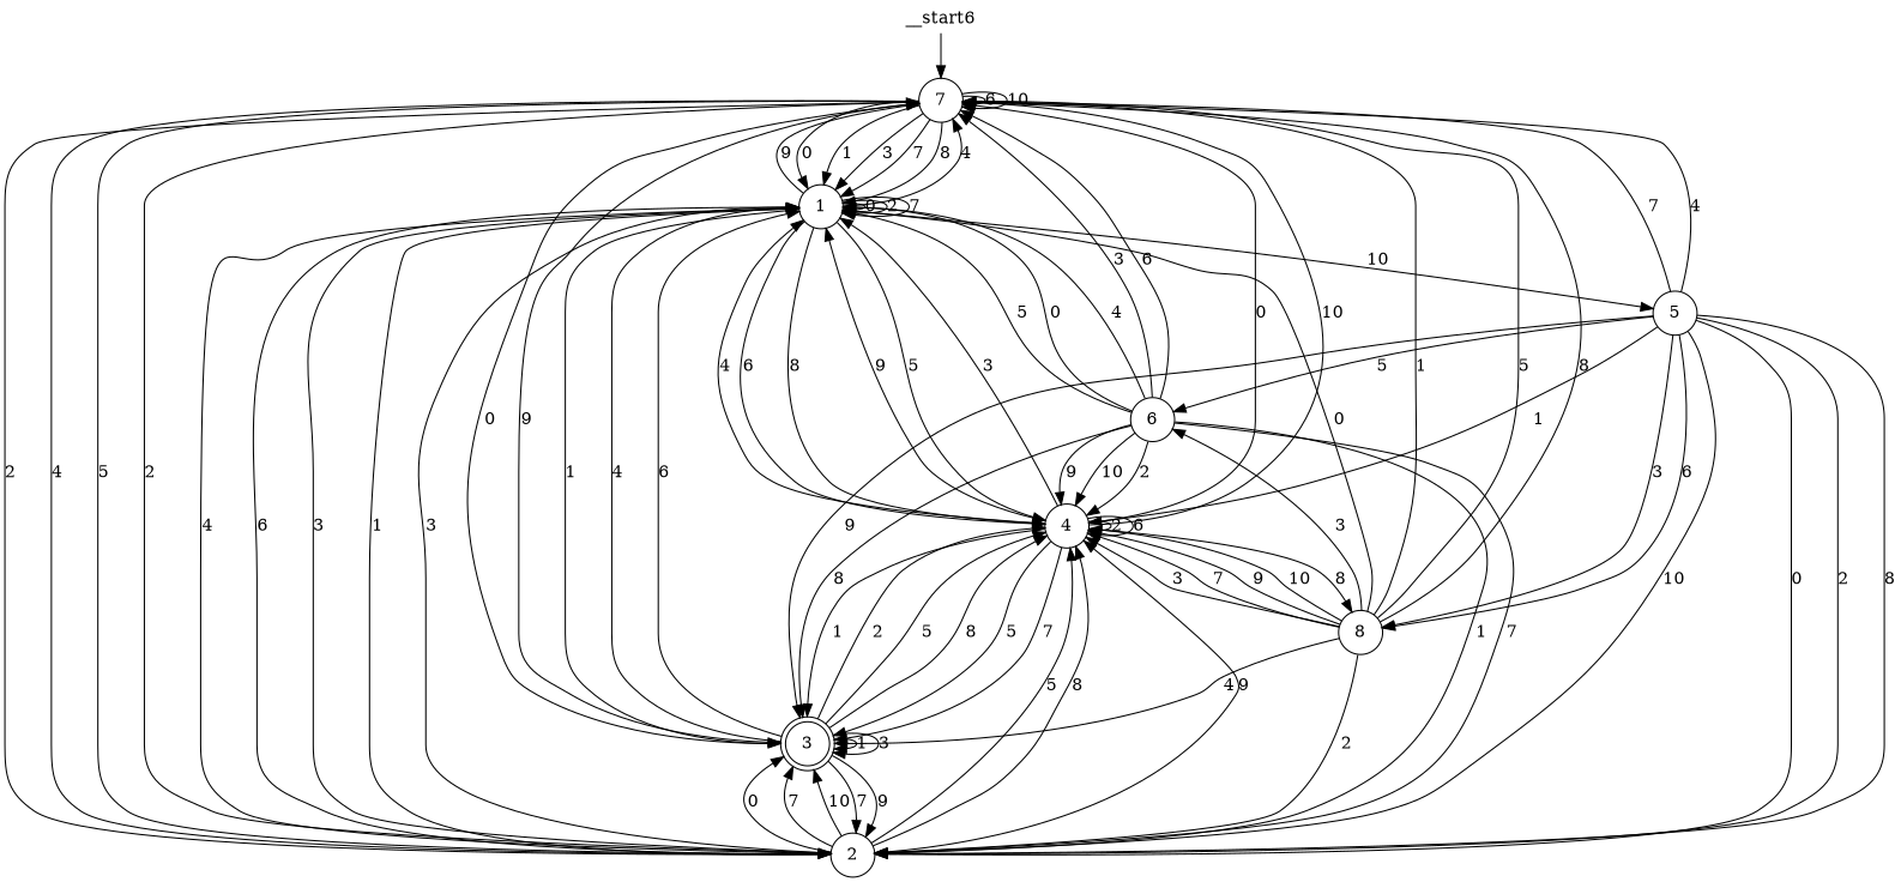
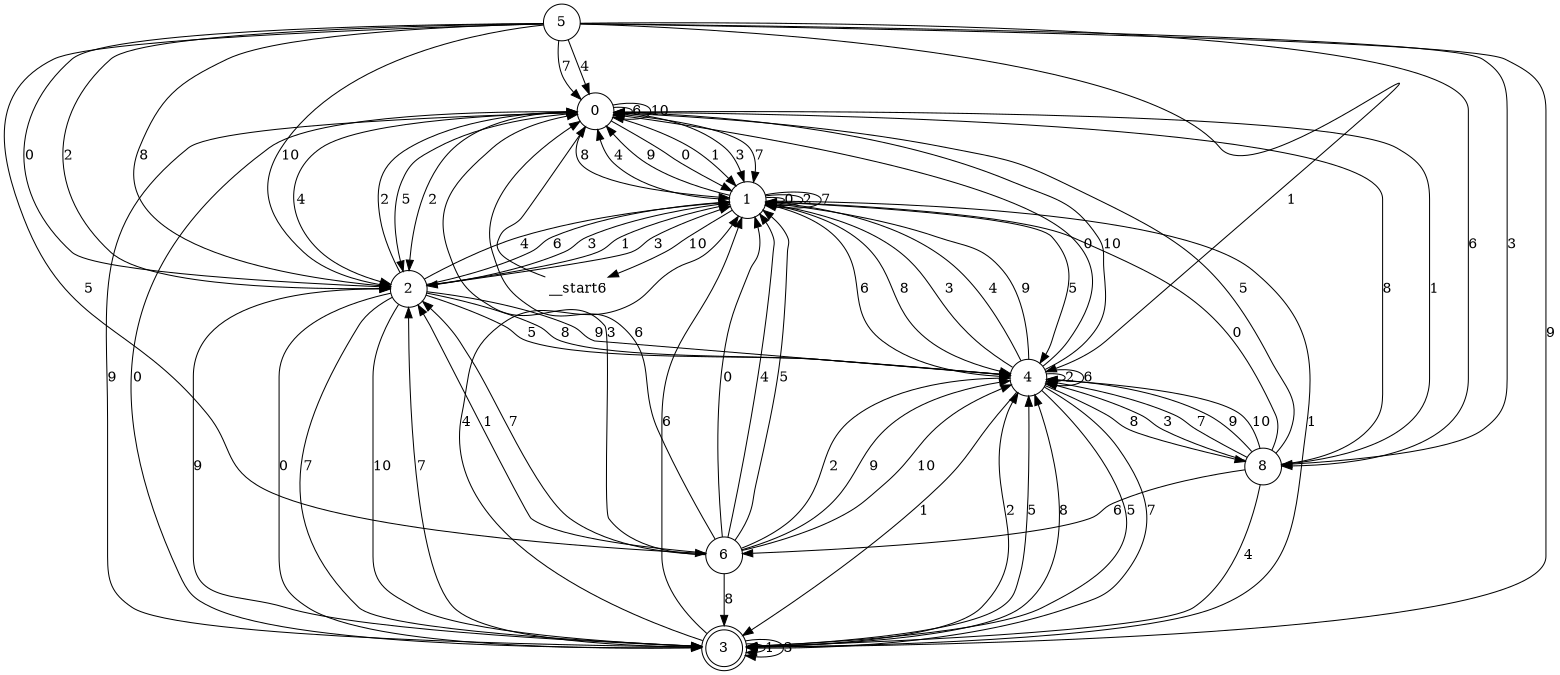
  digraph {
    node [shape=circle]
-   n1 [label=7]
+   n1 [label=0]
    n2 [label=1]
    n3 [label=2]
    n4 [label=3 shape=doublecircle]
    n5 [label=4]
    n6 [label=5]
    n7 [label=8]
    n8 [label=6]
    n9 [height=0 label=__start6 shape=none width=0]
    n1 -> n1 [label=6]
    n1 -> n1 [label=10]
    n1 -> n2 [label=0]
    n1 -> n2 [label=1]
    n1 -> n2 [label=3]
    n1 -> n2 [label=7]
    n1 -> n2 [label=8]
    n1 -> n3 [label=2]
    n1 -> n3 [label=4]
    n1 -> n3 [label=5]
    n1 -> n4 [label=9]
    n2 -> n1 [label=4]
    n2 -> n1 [label=9]
    n2 -> n2 [label=0]
    n2 -> n2 [label=2]
    n2 -> n2 [label=7]
    n2 -> n3 [label=3]
    n2 -> n4 [label=1]
    n2 -> n5 [label=5]
    n2 -> n5 [label=6]
    n2 -> n5 [label=8]
-   n2 -> n6 [label=10]
+   n2 -> n9 [label=10]
    n3 -> n1 [label=2]
    n3 -> n2 [label=1]
    n3 -> n2 [label=3]
    n3 -> n2 [label=4]
    n3 -> n2 [label=6]
    n3 -> n4 [label=0]
    n3 -> n4 [label=7]
    n3 -> n4 [label=10]
    n3 -> n5 [label=5]
    n3 -> n5 [label=8]
    n3 -> n5 [label=9]
    n4 -> n1 [label=0]
    n4 -> n2 [label=4]
    n4 -> n2 [label=6]
    n4 -> n3 [label=7]
    n4 -> n3 [label=9]
    n4 -> n4 [label=1]
    n4 -> n4 [label=3]
    n4 -> n5 [label=2]
    n4 -> n5 [label=5]
    n4 -> n5 [label=8]
    n5 -> n1 [label=0]
    n5 -> n1 [label=10]
    n5 -> n2 [label=3]
    n5 -> n2 [label=4]
    n5 -> n2 [label=9]
    n5 -> n4 [label=1]
    n5 -> n4 [label=5]
    n5 -> n4 [label=7]
    n5 -> n5 [label=2]
    n5 -> n5 [label=6]
    n5 -> n7 [label=8]
    n6 -> n1 [label=4]
    n6 -> n1 [label=7]
    n6 -> n3 [label=0]
    n6 -> n3 [label=2]
    n6 -> n3 [label=8]
    n6 -> n3 [label=10]
    n6 -> n4 [label=9]
    n6 -> n5 [label=1]
    n6 -> n7 [label=3]
    n6 -> n7 [label=6]
    n6 -> n8 [label=5]
    n7 -> n1 [label=1]
    n7 -> n1 [label=5]
    n7 -> n1 [label=8]
    n7 -> n2 [label=0]
-   n7 -> n3 [label=2]
    n7 -> n4 [label=4]
    n7 -> n5 [label=3]
    n7 -> n5 [label=7]
    n7 -> n5 [label=9]
    n7 -> n5 [label=10]
-   n7 -> n8 [label=3]
+   n7 -> n8 [label=6]
    n8 -> n1 [label=3]
    n8 -> n1 [label=6]
    n8 -> n2 [label=0]
    n8 -> n2 [label=4]
    n8 -> n2 [label=5]
    n8 -> n3 [label=1]
    n8 -> n3 [label=7]
    n8 -> n4 [label=8]
    n8 -> n5 [label=2]
    n8 -> n5 [label=9]
    n8 -> n5 [label=10]
    n9 -> n1
  }
